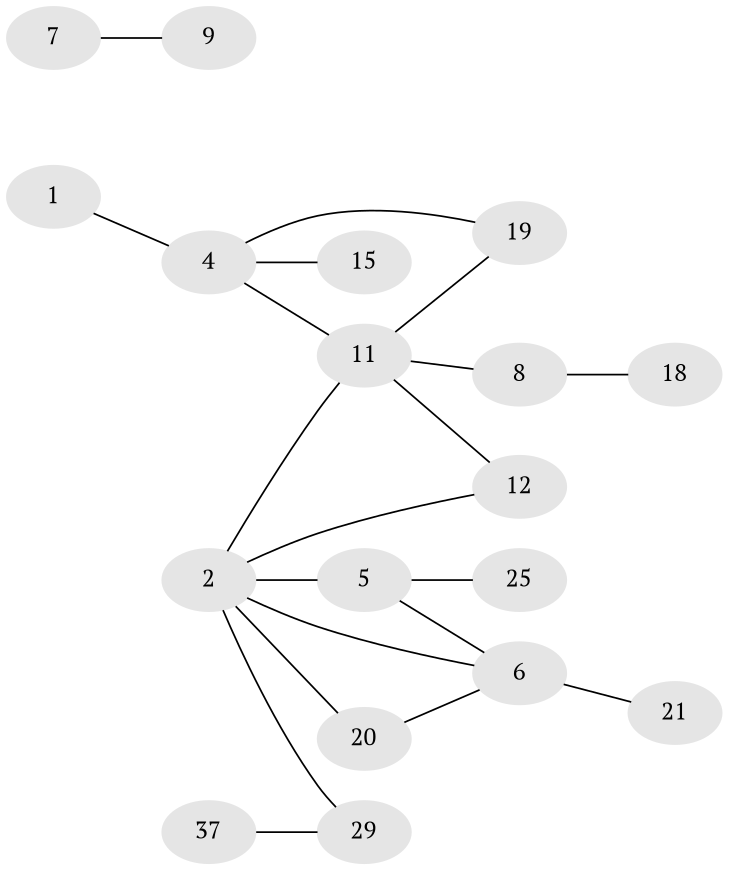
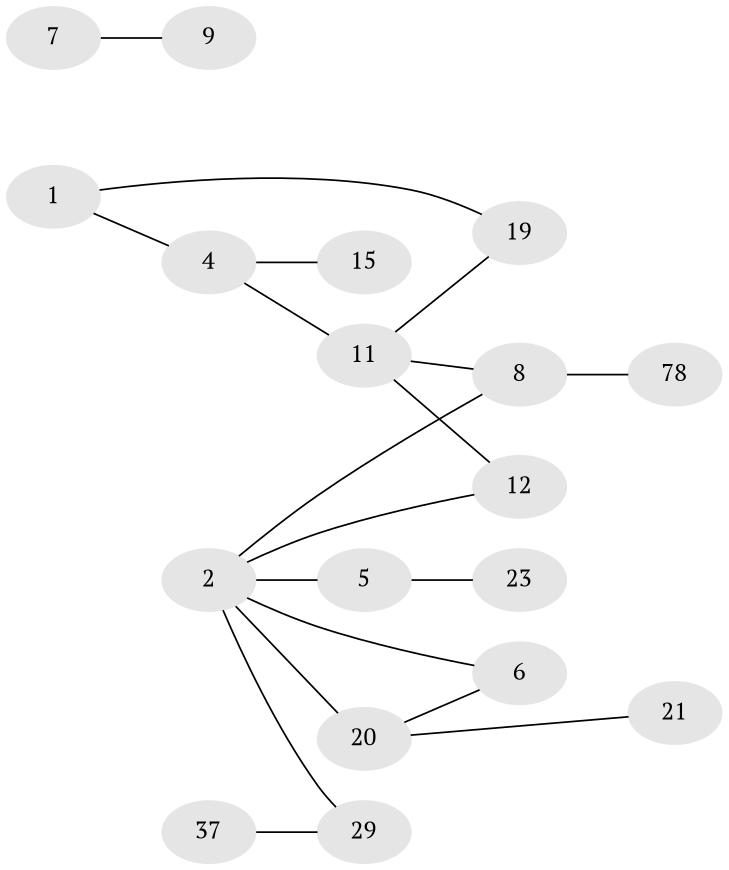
  graph {
    fontname="PT Serif"
    rankdir=LR
    node [color=gray90 fontname="PT Serif" style=filled]
    edge [fontname="PT Serif" weight=1.0]
    1
    4
    19
    15
    11
    2
    5
    6
    8
    12
    20
    n12 [label=29]
-   23 [label=25]
+   23
    21
-   18
+   18 [label=78]
    7
    9
    n18 [label=37]
    1 -- 4
-   4 -- 19
+   1 -- 19
    4 -- 15 [weight=2.0]
    4 -- 11
    11 -- 19 [weight=2.0]
    11 -- 8
    11 -- 12
    2 -- 5 [weight=2.0]
    2 -- 6
-   2 -- 11
+   2 -- 8
    2 -- 12 [weight=2.0]
    2 -- 20
    2 -- n12
-   5 -- 6
    5 -- 23 [weight=3.0]
-   6 -- 21
+   20 -- 21
    8 -- 18
    20 -- 6
    7 -- 9 [weight=2.0]
    n18 -- n12
  }
